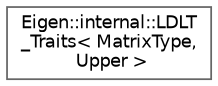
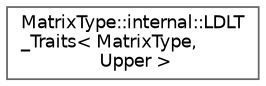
  digraph {
    rankdir=TB
-   n1 [color=grey40 fillcolor=white fontname=Helvetica fontsize=10 height=0.2 label="Eigen::internal::LDLT\l_Traits\< MatrixType,\l Upper \>" shape=box style=filled width=0.4]
+   n1 [color=grey40 fillcolor=white fontname=Helvetica fontsize=10 height=0.2 label="MatrixType::internal::LDLT\l_Traits\< MatrixType,\l Upper \>" shape=box style=filled width=0.4]
  }
